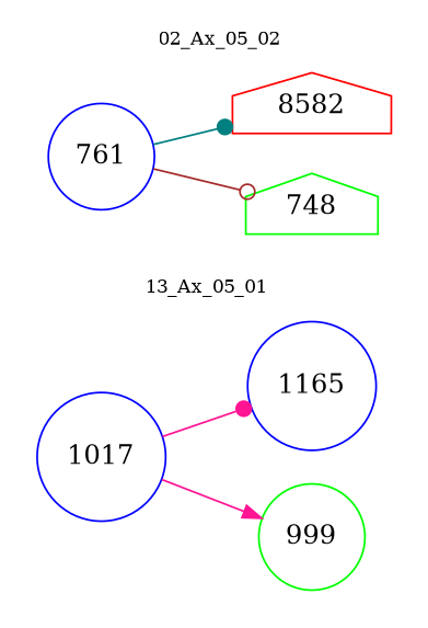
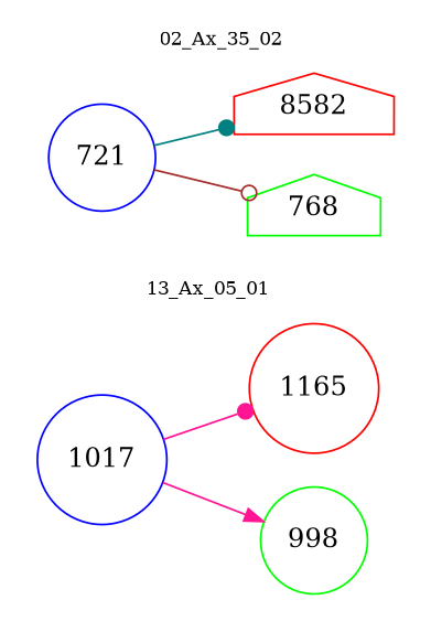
  digraph {
    rankdir=LR
    node [color=blue shape=circle]
    edge [arrowhead=dot color=deeppink]
    n1 [label=1017]
-   n2 [color=green label=999]
-   n3 [label=1165]
-   n4 [label=761]
-   n5 [color=green label=748 shape=house]
+   n2 [color=green label=998]
+   n3 [color=red label=1165]
+   n4 [label=721]
+   n5 [color=green label=768 shape=house]
    n6 [color=red label=8582 shape=house]
    subgraph cluster_1 {
      color=white
      fontsize=10
      label="13_Ax_05_01"
      n1
      n2
      n3
    }
    subgraph cluster_2 {
      color=white
      fontsize=10
-     label="02_Ax_05_02"
+     label="02_Ax_35_02"
      n4
      n5
      n6
    }
    n1 -> n2 [arrowhead=normal]
    n1 -> n3
    n4 -> n5 [arrowhead=odot color=brown]
    n4 -> n6 [color=teal]
  }
